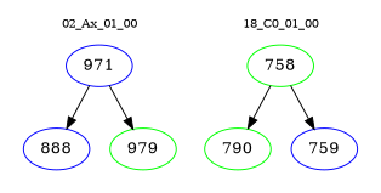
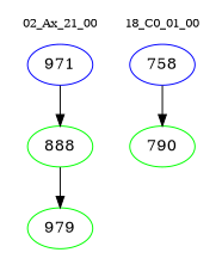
  digraph {
    node [color=blue]
    edge [color=black]
    n1 [label=971]
-   n2 [label=888]
+   n2 [color=green label=888]
    n3 [color=green label=979]
-   n4 [color=green label=758]
+   n4 [label=758]
    n5 [color=green label=790]
-   n6 [label=759]
    subgraph cluster_1 {
      color=white
      fontsize=10
-     label="02_Ax_01_00"
+     label="02_Ax_21_00"
      n1
      n2
      n3
    }
    subgraph cluster_2 {
      color=white
      fontsize=10
      label="18_C0_01_00"
      n4
      n5
-     n6
    }
    n1 -> n2
-   n1 -> n3
+   n2 -> n3
    n4 -> n5
-   n4 -> n6
  }
